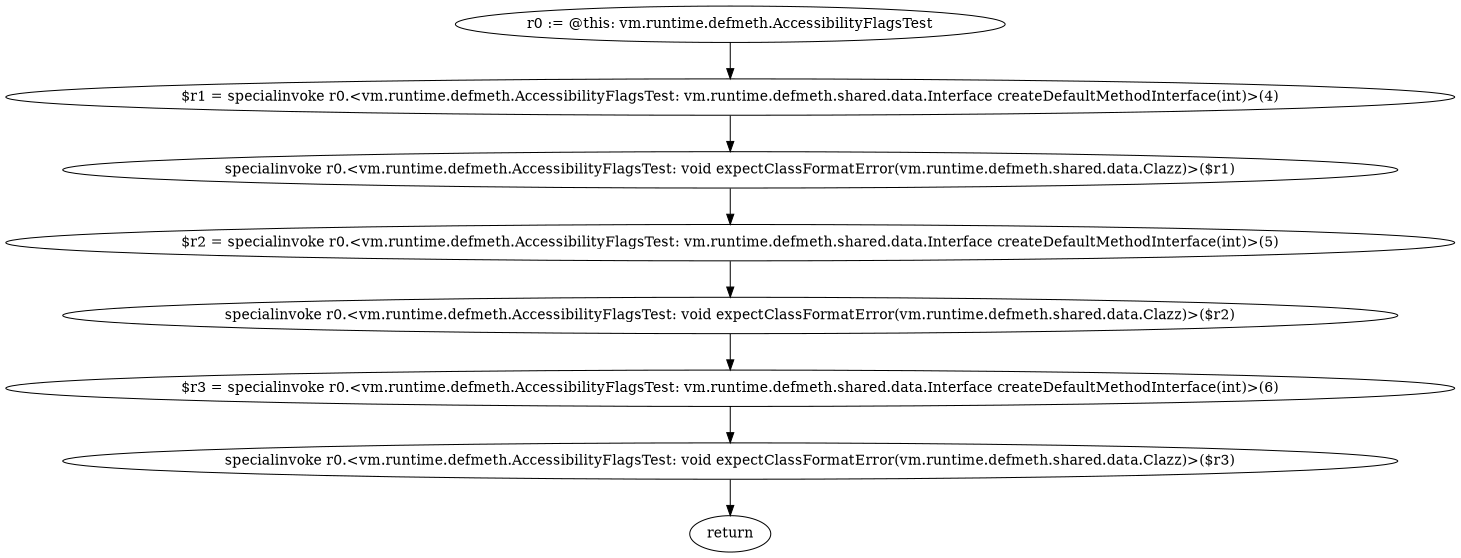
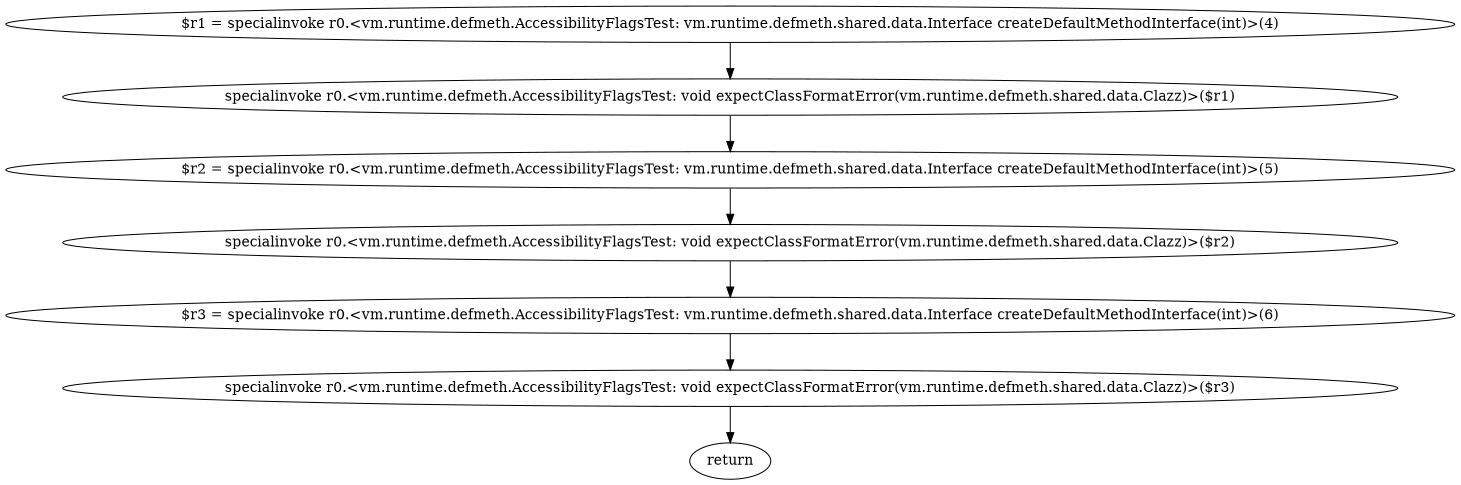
  digraph {
    fontname="DejaVu Serif"
    node [fontname="DejaVu Serif"]
    edge [fontname="DejaVu Serif"]
-   "r0 := @this: vm.runtime.defmeth.AccessibilityFlagsTest"
    "$r1 = specialinvoke r0.<vm.runtime.defmeth.AccessibilityFlagsTest: vm.runtime.defmeth.shared.data.Interface createDefaultMethodInterface(int)>(4)"
    "specialinvoke r0.<vm.runtime.defmeth.AccessibilityFlagsTest: void expectClassFormatError(vm.runtime.defmeth.shared.data.Clazz)>($r1)"
    "$r2 = specialinvoke r0.<vm.runtime.defmeth.AccessibilityFlagsTest: vm.runtime.defmeth.shared.data.Interface createDefaultMethodInterface(int)>(5)"
    "specialinvoke r0.<vm.runtime.defmeth.AccessibilityFlagsTest: void expectClassFormatError(vm.runtime.defmeth.shared.data.Clazz)>($r2)"
    "$r3 = specialinvoke r0.<vm.runtime.defmeth.AccessibilityFlagsTest: vm.runtime.defmeth.shared.data.Interface createDefaultMethodInterface(int)>(6)"
    "specialinvoke r0.<vm.runtime.defmeth.AccessibilityFlagsTest: void expectClassFormatError(vm.runtime.defmeth.shared.data.Clazz)>($r3)"
    return
-   "r0 := @this: vm.runtime.defmeth.AccessibilityFlagsTest" -> "$r1 = specialinvoke r0.<vm.runtime.defmeth.AccessibilityFlagsTest: vm.runtime.defmeth.shared.data.Interface createDefaultMethodInterface(int)>(4)"
    "$r1 = specialinvoke r0.<vm.runtime.defmeth.AccessibilityFlagsTest: vm.runtime.defmeth.shared.data.Interface createDefaultMethodInterface(int)>(4)" -> "specialinvoke r0.<vm.runtime.defmeth.AccessibilityFlagsTest: void expectClassFormatError(vm.runtime.defmeth.shared.data.Clazz)>($r1)"
    "specialinvoke r0.<vm.runtime.defmeth.AccessibilityFlagsTest: void expectClassFormatError(vm.runtime.defmeth.shared.data.Clazz)>($r1)" -> "$r2 = specialinvoke r0.<vm.runtime.defmeth.AccessibilityFlagsTest: vm.runtime.defmeth.shared.data.Interface createDefaultMethodInterface(int)>(5)"
    "$r2 = specialinvoke r0.<vm.runtime.defmeth.AccessibilityFlagsTest: vm.runtime.defmeth.shared.data.Interface createDefaultMethodInterface(int)>(5)" -> "specialinvoke r0.<vm.runtime.defmeth.AccessibilityFlagsTest: void expectClassFormatError(vm.runtime.defmeth.shared.data.Clazz)>($r2)"
    "specialinvoke r0.<vm.runtime.defmeth.AccessibilityFlagsTest: void expectClassFormatError(vm.runtime.defmeth.shared.data.Clazz)>($r2)" -> "$r3 = specialinvoke r0.<vm.runtime.defmeth.AccessibilityFlagsTest: vm.runtime.defmeth.shared.data.Interface createDefaultMethodInterface(int)>(6)"
    "$r3 = specialinvoke r0.<vm.runtime.defmeth.AccessibilityFlagsTest: vm.runtime.defmeth.shared.data.Interface createDefaultMethodInterface(int)>(6)" -> "specialinvoke r0.<vm.runtime.defmeth.AccessibilityFlagsTest: void expectClassFormatError(vm.runtime.defmeth.shared.data.Clazz)>($r3)"
    "specialinvoke r0.<vm.runtime.defmeth.AccessibilityFlagsTest: void expectClassFormatError(vm.runtime.defmeth.shared.data.Clazz)>($r3)" -> return
  }
